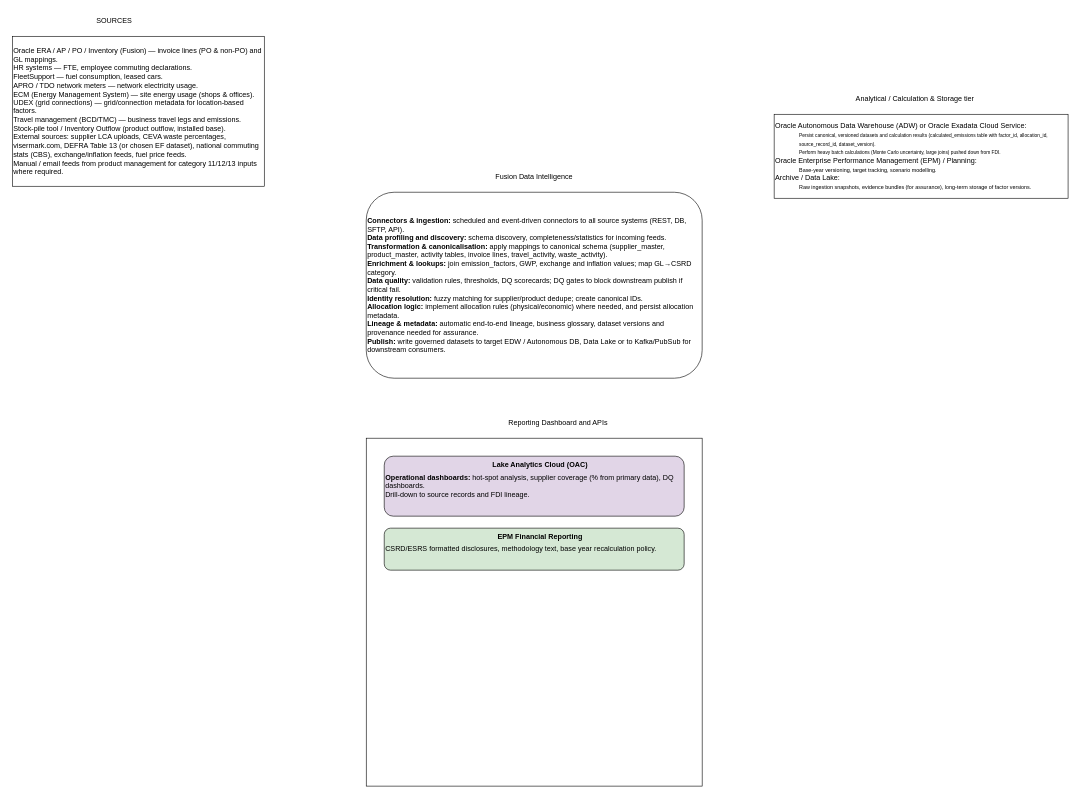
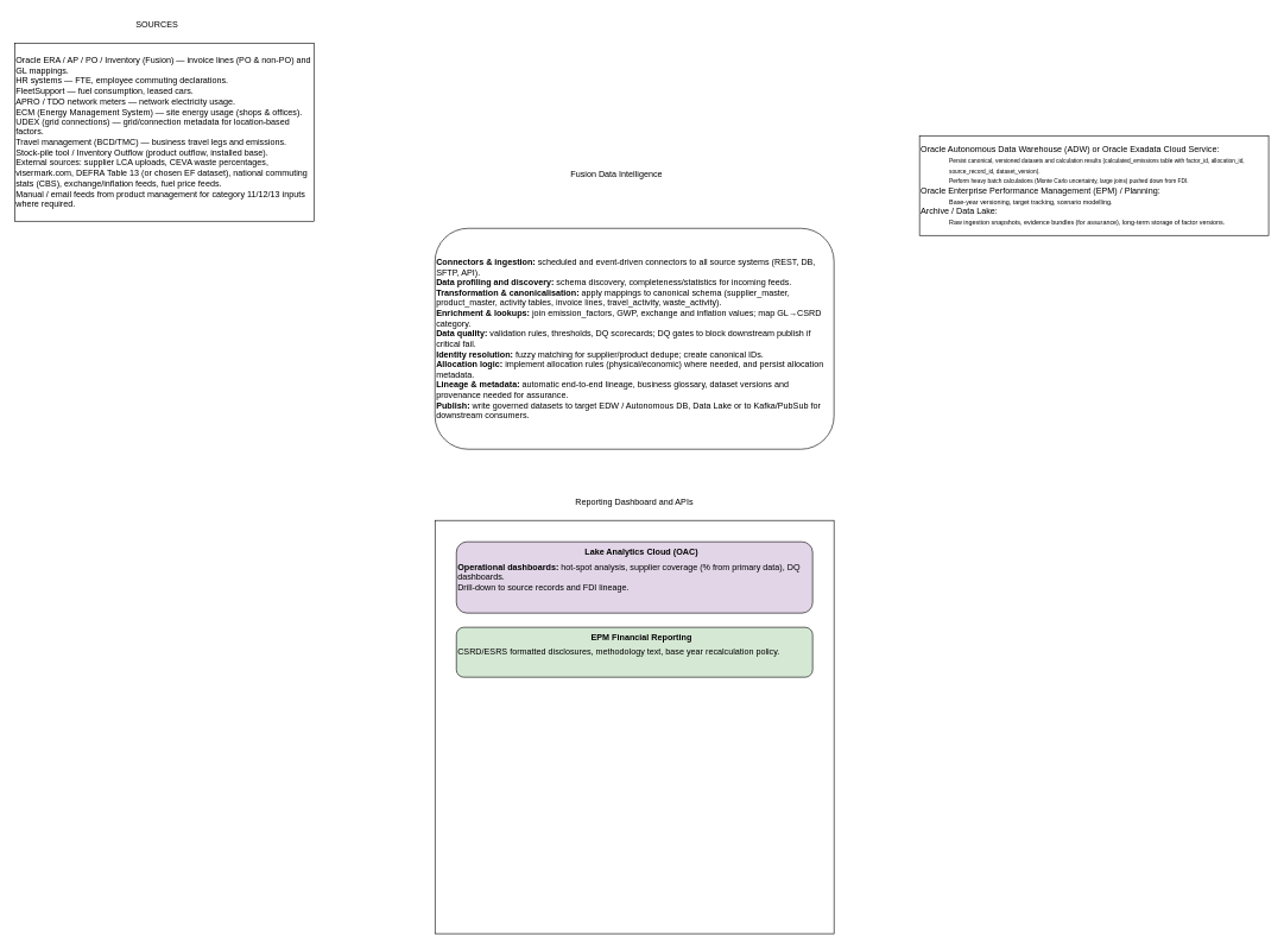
  <mxCell id="0" />
  <mxCell id="1" parent="0" />
  <mxCell id="2" value="Oracle ERA / AP / PO / Inventory (Fusion) — invoice lines (PO &amp;amp; non‑PO) and GL mappings.&lt;br&gt;HR systems — FTE, employee commuting declarations.&lt;br&gt;FleetSupport — fuel consumption, leased cars.&lt;br&gt;APRO / TDO network meters — network electricity usage.&lt;br&gt;ECM (Energy Management System) — site energy usage (shops &amp;amp; offices).&lt;br&gt;UDEX (grid connections) — grid/connection metadata for location‑based factors.&lt;br&gt;Travel management (BCD/TMC) — business travel legs and emissions.&lt;br&gt;Stock‑pile tool / Inventory Outflow (product outflow, installed base).&lt;br&gt;External sources: supplier LCA uploads, CEVA waste percentages, visermark.com, DEFRA Table 13 (or chosen EF dataset), national commuting stats (CBS), exchange/inflation feeds, fuel price feeds.&lt;br&gt;Manual / email feeds from product management for category 11/12/13 inputs where required." style="rounded=0;align=left;html=1;whiteSpace=wrap;" vertex="1" parent="1"><mxGeometry x="20" y="60" width="420" height="250" as="geometry" /></mxCell>
- <mxCell id="3" value="SOURCES" style="text;html=1;align=center;verticalAlign=middle;whiteSpace=wrap;rounded=0;" vertex="1" parent="1"><mxGeometry x="160" y="20" width="60" height="30" as="geometry" /></mxCell>
+ <mxCell id="3" value="SOURCES" style="text;html=1;align=center;verticalAlign=middle;whiteSpace=wrap;rounded=0;" vertex="1" parent="1"><mxGeometry x="190" y="20" width="60" height="30" as="geometry" /></mxCell>
  <mxCell id="4" value="&lt;b&gt;Connectors &amp;amp; ingestion: &lt;/b&gt;scheduled and event‑driven connectors to all source systems (REST, DB, SFTP, API).&lt;br&gt;&lt;b&gt;Data profiling and discovery:&lt;/b&gt; schema discovery, completeness/statistics for incoming feeds.&lt;br&gt;&lt;b&gt;Transformation &amp;amp; canonicalisation: &lt;/b&gt;apply mappings to canonical schema (supplier_master, product_master, activity tables, invoice lines, travel_activity, waste_activity).&lt;br&gt;&lt;b&gt;Enrichment &amp;amp; lookups:&lt;/b&gt; join emission_factors, GWP, exchange and inflation values; map GL→CSRD category.&lt;br&gt;&lt;b&gt;Data quality: &lt;/b&gt;validation rules, thresholds, DQ scorecards; DQ gates to block downstream publish if critical fail.&lt;br&gt;&lt;b&gt;Identity resolution:&lt;/b&gt; fuzzy matching for supplier/product dedupe; create canonical IDs.&lt;br&gt;&lt;b&gt;Allocation logic:&lt;/b&gt; implement allocation rules (physical/economic) where needed, and persist allocation metadata.&lt;br&gt;&lt;b&gt;Lineage &amp;amp; metadata: &lt;/b&gt;automatic end‑to‑end lineage, business glossary, dataset versions and provenance needed for assurance.&lt;br&gt;&lt;b&gt;Publish: &lt;/b&gt;write governed datasets to target EDW / Autonomous DB, Data Lake or to Kafka/PubSub for downstream consumers." style="rounded=1;align=left;fontColor=default;html=1;whiteSpace=wrap;" vertex="1" parent="1"><mxGeometry x="610" y="320" width="560" height="310" as="geometry" /></mxCell>
- <mxCell id="5" value="Fusion Data Intelligence" style="text;html=1;align=center;verticalAlign=middle;whiteSpace=wrap;rounded=0;" vertex="1" parent="1"><mxGeometry x="775" y="280" width="230" height="30" as="geometry" /></mxCell>
+ <mxCell id="5" value="Fusion Data Intelligence" style="text;html=1;align=center;verticalAlign=middle;whiteSpace=wrap;rounded=0;" vertex="1" parent="1"><mxGeometry x="750" y="230" width="230" height="30" as="geometry" /></mxCell>
  <mxCell id="6" value="&lt;div&gt;Oracle Autonomous Data Warehouse (ADW) or Oracle Exadata Cloud Service:&lt;/div&gt;&lt;blockquote style=&quot;margin: 0 0 0 40px; border: none; padding: 0px;&quot;&gt;&lt;div&gt;&lt;font style=&quot;font-size: 8px;&quot;&gt;Persist canonical, versioned datasets and calculation results (calculated_emissions table with factor_id, allocation_id, source_record_id, dataset_version).&lt;/font&gt;&lt;/div&gt;&lt;div&gt;&lt;font style=&quot;font-size: 8px;&quot;&gt;Perform heavy batch calculations (Monte Carlo uncertainty, large joins) pushed down from FDI.&lt;/font&gt;&lt;/div&gt;&lt;/blockquote&gt;&lt;div&gt;Oracle Enterprise Performance Management (EPM) / Planning:&lt;/div&gt;&lt;blockquote style=&quot;margin: 0 0 0 40px; border: none; padding: 0px;&quot;&gt;&lt;div&gt;&lt;font style=&quot;font-size: 9px;&quot;&gt;Base‑year versioning, target tracking, scenario modelling.&lt;/font&gt;&lt;/div&gt;&lt;/blockquote&gt;&lt;div&gt;Archive / Data Lake:&lt;/div&gt;&lt;blockquote style=&quot;margin: 0 0 0 40px; border: none; padding: 0px;&quot;&gt;&lt;div style=&quot;&quot;&gt;&lt;font style=&quot;font-size: 9px;&quot;&gt;Raw ingestion snapshots, evidence bundles (for assurance), long‑term storage of factor versions.&lt;/font&gt;&lt;/div&gt;&lt;/blockquote&gt;" style="rounded=0;whiteSpace=wrap;html=1;align=left;" vertex="1" parent="1"><mxGeometry x="1290" y="190" width="490" height="140" as="geometry" /></mxCell>
- <mxCell id="7" value="Analytical / Calculation &amp;amp; Storage tier" style="text;html=1;align=center;verticalAlign=middle;whiteSpace=wrap;rounded=0;" vertex="1" parent="1"><mxGeometry x="1370" y="150" width="310" height="30" as="geometry" /></mxCell>
  <mxCell id="8" value="" style="rounded=0;whiteSpace=wrap;html=1;" vertex="1" parent="1"><mxGeometry x="610" y="730" width="560" height="580" as="geometry" /></mxCell>
- <mxCell id="9" value="Reporting Dashboard and APIs" style="text;html=1;align=center;verticalAlign=middle;whiteSpace=wrap;rounded=0;" vertex="1" parent="1"><mxGeometry x="800" y="690" width="260" height="30" as="geometry" /></mxCell>
+ <mxCell id="9" value="Reporting Dashboard and APIs" style="text;html=1;align=center;verticalAlign=middle;whiteSpace=wrap;rounded=0;" vertex="1" parent="1"><mxGeometry x="760" y="690" width="260" height="30" as="geometry" /></mxCell>
  <mxCell id="10" value="&lt;div&gt;&lt;b&gt;Operational dashboards: &lt;/b&gt;hot‑spot analysis, supplier coverage (% from primary data), DQ dashboards.&lt;/div&gt;&lt;div&gt;Drill‑down to source records and FDI lineage.&lt;/div&gt;" style="rounded=1;whiteSpace=wrap;html=1;align=left;fillColor=#e1d5e7;" vertex="1" parent="1"><mxGeometry x="640" y="760" width="500" height="100" as="geometry" /></mxCell>
  <mxCell id="11" value="Lake Analytics Cloud (OAC)" style="text;html=1;align=center;verticalAlign=middle;whiteSpace=wrap;rounded=0;fontStyle=1" vertex="1" parent="1"><mxGeometry x="770" y="760" width="260" height="30" as="geometry" /></mxCell>
  <mxCell id="12" value="CSRD/ESRS formatted disclosures, methodology text, base year recalculation policy." style="rounded=1;whiteSpace=wrap;html=1;align=left;fillColor=#d5e8d4;" vertex="1" parent="1"><mxGeometry x="640" y="880" width="500" height="70" as="geometry" /></mxCell>
  <mxCell id="13" value="EPM Financial Reporting" style="text;html=1;align=center;verticalAlign=middle;whiteSpace=wrap;rounded=0;fontStyle=1" vertex="1" parent="1"><mxGeometry x="770" y="880" width="260" height="30" as="geometry" /></mxCell>
